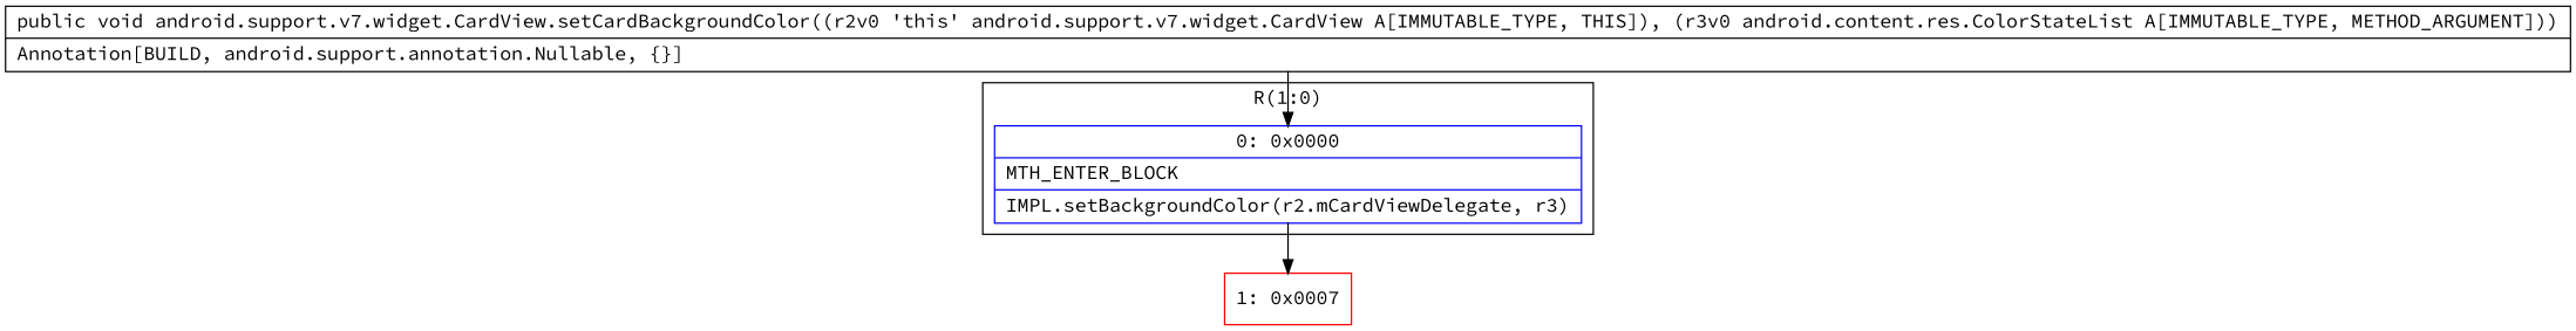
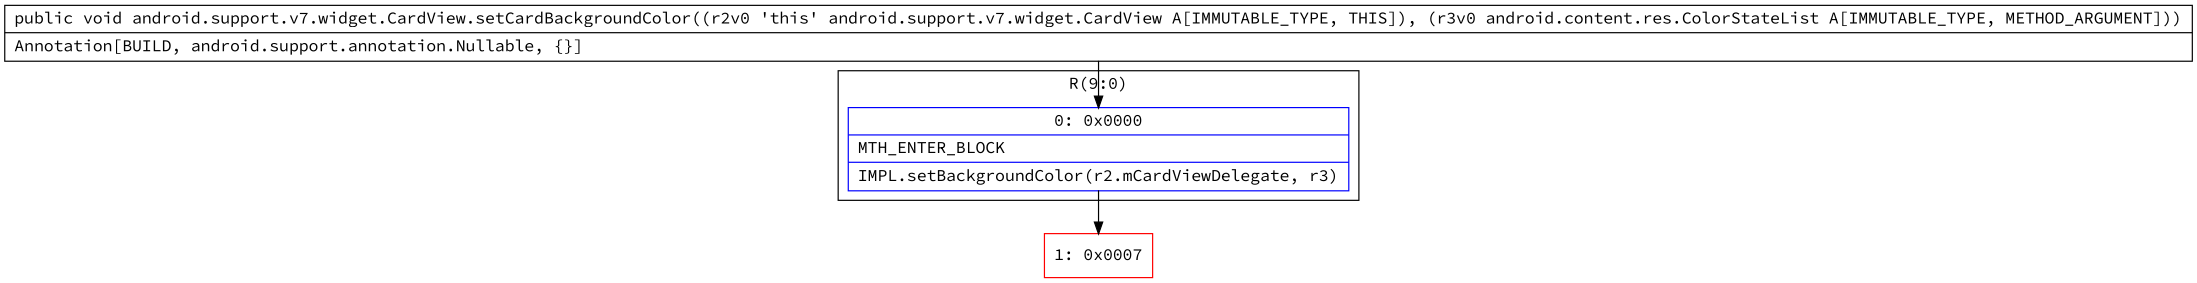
  digraph {
    fontname="Source Code Pro"
    node [shape=record fontname="Source Code Pro"]
    edge [fontname="Source Code Pro"]
    n1 [color=blue label="{0\:\ 0x0000|MTH_ENTER_BLOCK\l|IMPL.setBackgroundColor(r2.mCardViewDelegate, r3)\l}"]
    n2 [color=red label="{1\:\ 0x0007}"]
    n3 [label="{public void android.support.v7.widget.CardView.setCardBackgroundColor((r2v0 'this' android.support.v7.widget.CardView A[IMMUTABLE_TYPE, THIS]), (r3v0 android.content.res.ColorStateList A[IMMUTABLE_TYPE, METHOD_ARGUMENT]))  | Annotation[BUILD, android.support.annotation.Nullable, \{\}]\l}"]
    subgraph cluster_1 {
-     label="R(1:0)"
+     label="R(9:0)"
      n1
    }
    n1 -> n2
    n3 -> n1
  }
